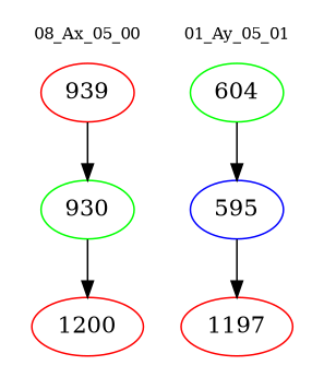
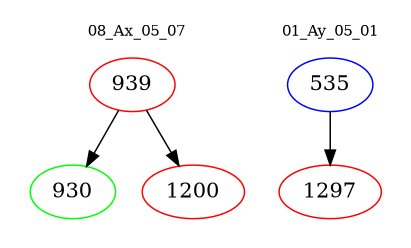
  digraph {
    node [color=red]
    edge [color=black]
    n1 [label=939]
    n2 [color=green label=930]
    n3 [label=1200]
-   n4 [color=green label=604]
-   n5 [color=blue label=595]
-   n6 [label=1197]
+   n5 [color=blue label=535]
+   n6 [label=1297]
    subgraph cluster_1 {
      color=white
      fontsize=10
-     label="08_Ax_05_00"
+     label="08_Ax_05_07"
      n1
      n2
      n3
    }
    subgraph cluster_2 {
      color=white
      fontsize=10
      label="01_Ay_05_01"
-     n4
      n5
      n6
    }
    n1 -> n2
-   n2 -> n3
-   n4 -> n5
+   n1 -> n3
    n5 -> n6
  }
